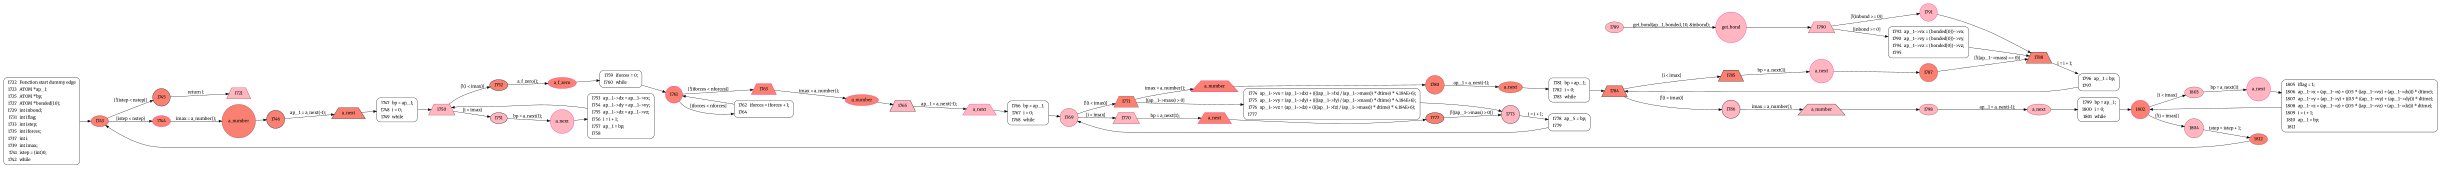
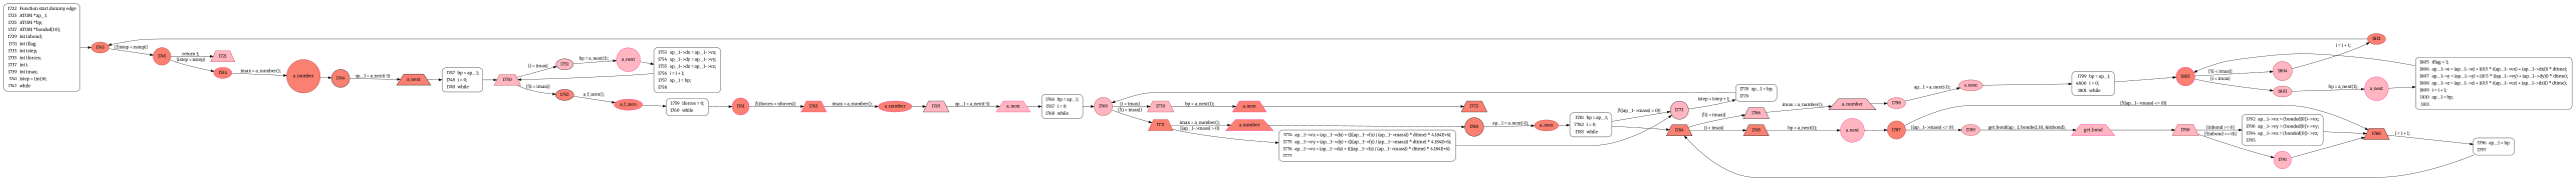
  digraph {
    fontname=Merriweather
    rankdir=LR
    node [color=brown fillcolor=salmon fontname=Merriweather shape=trapezium style=filled]
    edge [fontname=Merriweather]
    1743 [shape=ellipse]
-   1745 [color=black shape=circle]
+   1745 [shape=circle]
    1744 [color=deeppink shape=ellipse]
    1721 [fillcolor=lightpink]
    n5 [label=a_number shape=circle]
    1746 [color=black shape=circle]
    n7 [color=black label=a_next]
    n8 [fillcolor=white label=<<table border="0" cellborder="0" cellpadding="3" bgcolor="white"><tr><td align="right">1747</td><td align="left">bp = ap__1;</td></tr><tr><td align="right">1748</td><td align="left">i = 0;</td></tr><tr><td align="right">1749</td><td align="left">while</td></tr></table>> penwidth=1 shape=Mrecord style="filled,bold" color=""]
    1750 [fillcolor=lightpink]
    1752 [color=black shape=ellipse]
    1751 [color=black fillcolor=lightpink shape=ellipse]
    n12 [color=deeppink label=a_f_zero shape=ellipse]
    n13 [color=deeppink fillcolor=lightpink label=a_next shape=circle]
    n14 [fillcolor=white label=<<table border="0" cellborder="0" cellpadding="3" bgcolor="white"><tr><td align="right">1759</td><td align="left">iforces = 0;</td></tr><tr><td align="right">1760</td><td align="left">while</td></tr></table>> penwidth=1 shape=Mrecord style="filled,bold" color=""]
    n15 [fillcolor=white label=<<table border="0" cellborder="0" cellpadding="3" bgcolor="white"><tr><td align="right">1753</td><td align="left">ap__1-&gt;dx = ap__1-&gt;vx;</td></tr><tr><td align="right">1754</td><td align="left">ap__1-&gt;dy = ap__1-&gt;vy;</td></tr><tr><td align="right">1755</td><td align="left">ap__1-&gt;dz = ap__1-&gt;vz;</td></tr><tr><td align="right">1756</td><td align="left">i = i + 1;</td></tr><tr><td align="right">1757</td><td align="left">ap__1 = bp;</td></tr><tr><td align="right">1758</td><td align="left"></td></tr></table>> penwidth=1 shape=Mrecord style="filled,bold" color=""]
    1761 [color=deeppink shape=circle]
    1763 [color=deeppink]
-   n18 [fillcolor=white label=<<table border="0" cellborder="0" cellpadding="3" bgcolor="white"><tr><td align="right">1762</td><td align="left">iforces = iforces + 1;</td></tr><tr><td align="right">1764</td><td align="left"></td></tr></table>> penwidth=1 shape=Mrecord style="filled,bold" color=""]
    n19 [color=deeppink label=a_number shape=ellipse]
    1765 [color=black fillcolor=lightpink]
    n21 [color=deeppink fillcolor=lightpink label=a_next]
    n22 [fillcolor=white label=<<table border="0" cellborder="0" cellpadding="3" bgcolor="white"><tr><td align="right">1766</td><td align="left">bp = ap__1;</td></tr><tr><td align="right">1767</td><td align="left">i = 0;</td></tr><tr><td align="right">1768</td><td align="left">while</td></tr></table>> penwidth=1 shape=Mrecord style="filled,bold" color=""]
    1769 [fillcolor=lightpink shape=circle]
    1771
    1770 [fillcolor=lightpink]
    n26 [color=deeppink label=a_number]
    n27 [fillcolor=white label=<<table border="0" cellborder="0" cellpadding="3" bgcolor="white"><tr><td align="right">1774</td><td align="left">ap__1-&gt;vx = (ap__1-&gt;dx) + ((((ap__1-&gt;fx) / (ap__1-&gt;mass)) * dtime) * 4.184E+6);</td></tr><tr><td align="right">1775</td><td align="left">ap__1-&gt;vy = (ap__1-&gt;dy) + ((((ap__1-&gt;fy) / (ap__1-&gt;mass)) * dtime) * 4.184E+6);</td></tr><tr><td align="right">1776</td><td align="left">ap__1-&gt;vz = (ap__1-&gt;dz) + ((((ap__1-&gt;fz) / (ap__1-&gt;mass)) * dtime) * 4.184E+6);</td></tr><tr><td align="right">1777</td><td align="left"></td></tr></table>> penwidth=1 shape=Mrecord style="filled,bold" color=""]
    n28 [color=deeppink label=a_next]
-   1780 [shape=circle]
-   1772 [color=black shape=ellipse]
+   1780 [color=black shape=circle]
+   1772 [color=black]
    1773 [color=black fillcolor=lightpink shape=circle]
-   n32 [fillcolor=white label=<<table border="0" cellborder="0" cellpadding="3" bgcolor="white"><tr><td align="right">1778</td><td align="left">ap__5 = bp;</td></tr><tr><td align="right">1779</td><td align="left"></td></tr></table>> penwidth=1 shape=Mrecord style="filled,bold" color=""]
+   n32 [fillcolor=white label=<<table border="0" cellborder="0" cellpadding="3" bgcolor="white"><tr><td align="right">1778</td><td align="left">ap__1 = bp;</td></tr><tr><td align="right">1779</td><td align="left"></td></tr></table>> penwidth=1 shape=Mrecord style="filled,bold" color=""]
    n33 [label=a_next shape=ellipse]
-   n34 [fillcolor=white label=<<table border="0" cellborder="0" cellpadding="3" bgcolor="white"><tr><td align="right">1781</td><td align="left">bp = ap__1;</td></tr><tr><td align="right">1782</td><td align="left">i = 0;</td></tr><tr><td align="right">1783</td><td align="left">while</td></tr></table>> penwidth=1 shape=Mrecord style="filled,bold" color=""]
+   n34 [fillcolor=white label=<<table border="0" cellborder="0" cellpadding="3" bgcolor="white"><tr><td align="right">1781</td><td align="left">bp = ap__1;</td></tr><tr><td align="right">7782</td><td align="left">i = 0;</td></tr><tr><td align="right">1783</td><td align="left">while</td></tr></table>> penwidth=1 shape=Mrecord style="filled,bold" color=""]
    1784 [color=black]
-   1786 [color=black fillcolor=lightpink shape=circle]
+   1786 [color=black fillcolor=lightpink]
    1785 [color=black]
    n38 [color=black fillcolor=lightpink label=a_number]
    n39 [color=deeppink fillcolor=lightpink label=a_next shape=circle]
    1798 [fillcolor=lightpink shape=ellipse]
    1787 [shape=circle]
    1788 [color=black]
    1789 [fillcolor=lightpink shape=ellipse]
    n44 [fillcolor=white label=<<table border="0" cellborder="0" cellpadding="3" bgcolor="white"><tr><td align="right">1796</td><td align="left">ap__1 = bp;</td></tr><tr><td align="right">1797</td><td align="left"></td></tr></table>> penwidth=1 shape=Mrecord style="filled,bold" color=""]
-   n45 [color=deeppink fillcolor=lightpink label=get_bond shape=circle]
+   n45 [color=deeppink fillcolor=lightpink label=get_bond]
    1790 [fillcolor=lightpink]
    1791 [color=deeppink fillcolor=lightpink shape=circle]
    n48 [fillcolor=white label=<<table border="0" cellborder="0" cellpadding="3" bgcolor="white"><tr><td align="right">1792</td><td align="left">ap__1-&gt;vx = (bonded[0])-&gt;vx;</td></tr><tr><td align="right">1790</td><td align="left">ap__1-&gt;vy = (bonded[0])-&gt;vy;</td></tr><tr><td align="right">1794</td><td align="left">ap__1-&gt;vz = (bonded[0])-&gt;vz;</td></tr><tr><td align="right">1795</td><td align="left"></td></tr></table>> penwidth=1 shape=Mrecord style="filled,bold" color=""]
    n49 [fillcolor=lightpink label=a_next shape=ellipse]
-   n50 [fillcolor=white label=<<table border="0" cellborder="0" cellpadding="3" bgcolor="white"><tr><td align="right">1799</td><td align="left">bp = ap__1;</td></tr><tr><td align="right">1800</td><td align="left">i = 0;</td></tr><tr><td align="right">1801</td><td align="left">while</td></tr></table>> penwidth=1 shape=Mrecord style="filled,bold" color=""]
+   n50 [fillcolor=white label=<<table border="0" cellborder="0" cellpadding="3" bgcolor="white"><tr><td align="right">1799</td><td align="left">bp = ap__1;</td></tr><tr><td align="right">4800</td><td align="left">i = 0;</td></tr><tr><td align="right">1801</td><td align="left">while</td></tr></table>> penwidth=1 shape=Mrecord style="filled,bold" color=""]
    1802 [color=deeppink shape=circle]
    1804 [fillcolor=lightpink shape=circle]
    1803 [fillcolor=lightpink shape=ellipse]
    1812 [shape=ellipse]
    n55 [color=deeppink fillcolor=lightpink label=a_next shape=circle]
    n56 [fillcolor=white label=<<table border="0" cellborder="0" cellpadding="3" bgcolor="white"><tr><td align="right">1805</td><td align="left">iflag = 1;</td></tr><tr><td align="right">1806</td><td align="left">ap__1-&gt;x = (ap__1-&gt;x) + ((0.5 * ((ap__1-&gt;vx) + (ap__1-&gt;dx))) * dtime);</td></tr><tr><td align="right">1807</td><td align="left">ap__1-&gt;y = (ap__1-&gt;y) + ((0.5 * ((ap__1-&gt;vy) + (ap__1-&gt;dy))) * dtime);</td></tr><tr><td align="right">1808</td><td align="left">ap__1-&gt;z = (ap__1-&gt;z) + ((0.5 * ((ap__1-&gt;vz) + (ap__1-&gt;dz))) * dtime);</td></tr><tr><td align="right">1809</td><td align="left">i = i + 1;</td></tr><tr><td align="right">1810</td><td align="left">ap__1 = bp;</td></tr><tr><td align="right">1811</td><td align="left"></td></tr></table>> penwidth=1 shape=Mrecord style="filled,bold" color=""]
    n57 [fillcolor=white label=<<table border="0" cellborder="0" cellpadding="3" bgcolor="white"><tr><td align="right">1722</td><td align="left">Function start dummy edge</td></tr><tr><td align="right">1723</td><td align="left">ATOM *ap__1;</td></tr><tr><td align="right">1725</td><td align="left">ATOM *bp;</td></tr><tr><td align="right">1727</td><td align="left">ATOM *bonded[10];</td></tr><tr><td align="right">1729</td><td align="left">int inbond;</td></tr><tr><td align="right">1731</td><td align="left">int iflag;</td></tr><tr><td align="right">1733</td><td align="left">int istep;</td></tr><tr><td align="right">1735</td><td align="left">int iforces;</td></tr><tr><td align="right">1737</td><td align="left">int i;</td></tr><tr><td align="right">1739</td><td align="left">int imax;</td></tr><tr><td align="right">1741</td><td align="left">istep = (int)0;</td></tr><tr><td align="right">1742</td><td align="left">while</td></tr></table>> penwidth=1 shape=Mrecord style="filled,bold" color=""]
    1743 -> 1745 [label="[!(istep < nstep)]"]
-   1743 -> 1744 [label="[istep < nstep]"]
+   1745 -> 1744 [label="[istep < nstep]"]
    1745 -> 1721 [label="return 1;"]
    1744 -> n5 [label="imax = a_number();"]
    n5 -> 1746
    1746 -> n7 [label="ap__1 = a_next(-1);"]
    n7 -> n8
    n8 -> 1750
    1750 -> 1752 [label="[!(i < imax)]"]
    1750 -> 1751 [label="[i < imax]"]
    1752 -> n12 [label="a_f_zero();"]
    1751 -> n13 [label="bp = a_next(1);"]
    n12 -> n14
    n13 -> n15
    n14 -> 1761
    n15 -> 1750
    1761 -> 1763 [label="[!(iforces < nforces)]"]
-   1761 -> n18 [label="[iforces < nforces]"]
    1763 -> n19 [label="imax = a_number();"]
-   n18 -> 1761
    n19 -> 1765
    1765 -> n21 [label="ap__1 = a_next(-1);"]
    n21 -> n22
    n22 -> 1769
    1769 -> 1771 [label="[!(i < imax)]"]
    1769 -> 1770 [label="[i < imax]"]
    1771 -> n26 [label="imax = a_number();"]
    1771 -> n27 [label="[(ap__1->mass) > 0]"]
    1770 -> n28 [label="bp = a_next(1);"]
    n26 -> 1780
    n27 -> 1773
    n28 -> 1772
    1780 -> n33 [label="ap__1 = a_next(-1);"]
-   1772 -> 1773 [label="[!((ap__1->mass) > 0)]"]
-   1773 -> n32 [label="i = i + 1;"]
+   n34 -> 1773 [label="[!((ap__1->mass) > 0)]"]
+   1773 -> n32 [label="istep = istep + 1;"]
    n32 -> 1769
    n33 -> n34
    n34 -> 1784
    1784 -> 1786 [label="[!(i < imax)]"]
    1784 -> 1785 [label="[i < imax]"]
    1786 -> n38 [label="imax = a_number();"]
    1785 -> n39 [label="bp = a_next(1);"]
    n38 -> 1798
    n39 -> 1787
    1798 -> n49 [label="ap__1 = a_next(-1);"]
    1787 -> 1788 [label="[!((ap__1->mass) <= 0)]"]
+   1787 -> 1789 [label="[(ap__1->mass) <= 0]"]
    1788 -> n44 [label="i = i + 1;"]
    1789 -> n45 [label="get_bond(ap__1, bonded, 10, &inbond);"]
    n44 -> 1784
    n45 -> 1790
    1790 -> 1791 [label="[!(inbond >= 0)]"]
    1790 -> n48 [label="[inbond >= 0]"]
    1791 -> 1788
    n48 -> 1788
    n49 -> n50
    n50 -> 1802
    1802 -> 1804 [label="[!(i < imax)]"]
    1802 -> 1803 [label="[i < imax]"]
-   1804 -> 1812 [label="istep = istep + 1;"]
+   1804 -> 1812 [label="i = i + 1;"]
    1803 -> n55 [label="bp = a_next(1);"]
    1812 -> 1743
    n55 -> n56
    n56 -> 1802
    n57 -> 1743
  }
